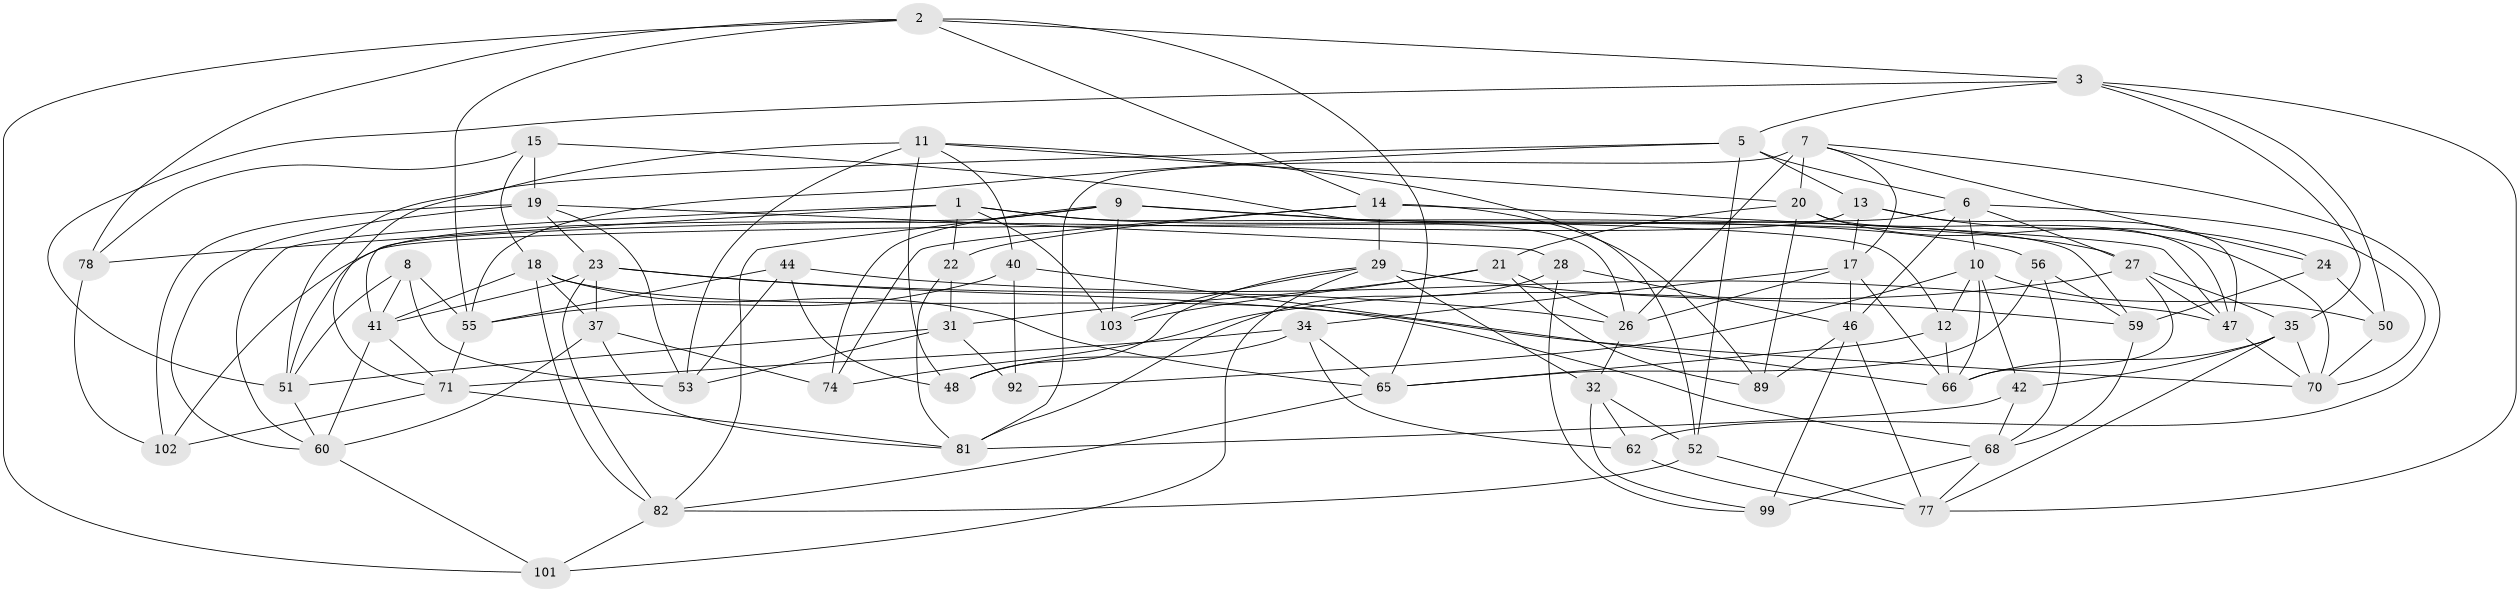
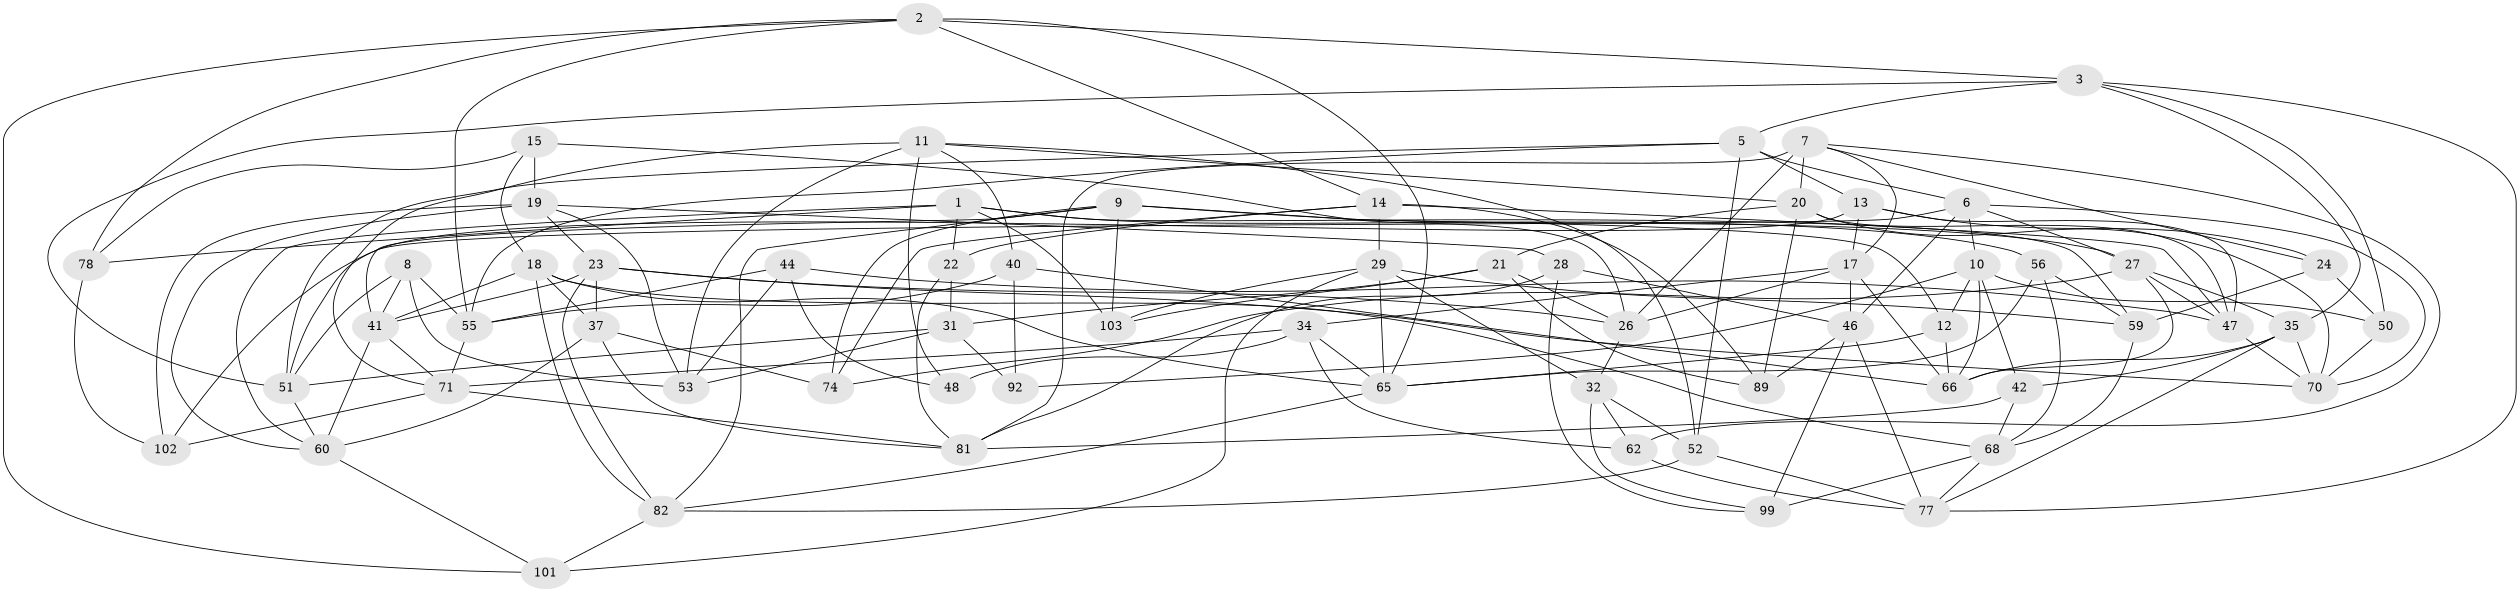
  graph {
    node [color=gray90 style=filled]
    1 [super="+38"]
    22
    56
    59 [super="+90"]
    60 [super="+80"]
    78
    103
    81 [super="+83"]
    31 [super="+39"]
    65 [super="+104"]
    68 [super="+72"]
    101
    102
    2 [super="+4"]
    3 [super="+64"]
    14 [super="+57"]
    55 [super="+69"]
    5 [super="+16"]
    35 [super="+87"]
    50
    51 [super="+73"]
    77 [super="+97"]
    74
    47 [super="+98"]
    29 [super="+76"]
    89
    71 [super="+79"]
    82 [super="+105"]
    6 [super="+61"]
    13 [super="+30"]
    52 [super="+96"]
    70 [super="+100"]
    42
    66 [super="+94"]
    10 [super="+95"]
    27 [super="+33"]
    46 [super="+93"]
    17 [super="+43"]
    24 [super="+88"]
    12
    92
    99
    7 [super="+63"]
    20 [super="+25"]
    26 [super="+45"]
    62
    34 [super="+67"]
    21 [super="+54"]
    32 [super="+36"]
    41 [super="+91"]
    8
    53 [super="+85"]
    9 [super="+106"]
    11 [super="+84"]
    40
    48
    18 [super="+49"]
    37 [super="+58"]
    15
    19 [super="+86"]
    23 [super="+75"]
    28
    44
    1 -- 22
    1 -- 56
    1 -- 59
    1 -- 60
    1 -- 78
    1 -- 103
    22 -- 81
    22 -- 31
    56 -- 59
    56 -- 65
    56 -- 68
    59 -- 68
    60 -- 101
    78 -- 102
    31 -- 51
    31 -- 92
    31 -- 53 [weight=2]
    65 -- 82
    68 -- 77
    68 -- 99
    2 -- 78
    2 -- 65
    2 -- 101
    2 -- 3
    2 -- 14
    2 -- 55
    3 -- 5
    3 -- 35
    3 -- 50
    3 -- 51
    3 -- 77
    14 -- 22
    14 -- 74
    14 -- 47
    14 -- 29
    14 -- 89
    55 -- 71
    5 -- 55
    5 -- 51
    5 -- 6
    5 -- 13
    5 -- 52
    35 -- 77
    35 -- 70
    35 -- 42
    35 -- 66
    50 -- 70
    51 -- 60
    47 -- 70
    29 -- 59
    29 -- 103
    29 -- 101
    29 -- 32
-   29 -- 48
+   29 -- 65
    71 -- 81
    71 -- 102
    82 -- 101
    6 -- 102
    6 -- 70
    6 -- 10
    6 -- 27
    6 -- 46
    13 -- 51
    13 -- 47
    13 -- 17
    13 -- 24 [weight=2]
    52 -- 77
    52 -- 82
    42 -- 81
    42 -- 68
    10 -- 50
    10 -- 42
    10 -- 66
    10 -- 12
    10 -- 92
    27 -- 35
    27 -- 74
    27 -- 47
    27 -- 66
    46 -- 77
    46 -- 89
    46 -- 99
    17 -- 66
    17 -- 46
    17 -- 26
    17 -- 34
    24 -- 59 [weight=2]
    24 -- 50
    12 -- 65
    12 -- 66
    7 -- 81
    7 -- 17
    7 -- 24
    7 -- 20
    7 -- 26
    7 -- 62
    20 -- 47
    20 -- 89
    20 -- 70
    20 -- 21
    26 -- 32
    62 -- 77
    34 -- 65
    34 -- 71
    34 -- 62
    34 -- 48
    21 -- 103
    21 -- 31
    21 -- 89
    21 -- 26
    32 -- 52 [weight=2]
    32 -- 99
    32 -- 62
    41 -- 60
    41 -- 71
    8 -- 55
    8 -- 51
    8 -- 41
    8 -- 53
    9 -- 103
    9 -- 74
    9 -- 82
    9 -- 27
    9 -- 12
    9 -- 41
    11 -- 71
    11 -- 52
    11 -- 20
    11 -- 53
    11 -- 40
    11 -- 48
    40 -- 55
    40 -- 66
    40 -- 92
    18 -- 65
    18 -- 68
    18 -- 82
    18 -- 41
    18 -- 37
    37 -- 60
    37 -- 81
    37 -- 74
    15 -- 78
    15 -- 26
    15 -- 18
    15 -- 19
    19 -- 60
    19 -- 102
    19 -- 53
    19 -- 23
    19 -- 28
    23 -- 82
    23 -- 70
    23 -- 26
    23 -- 41
    23 -- 37
    28 -- 81
    28 -- 46
    28 -- 99
    44 -- 55
    44 -- 47
    44 -- 53
    44 -- 48
  }
